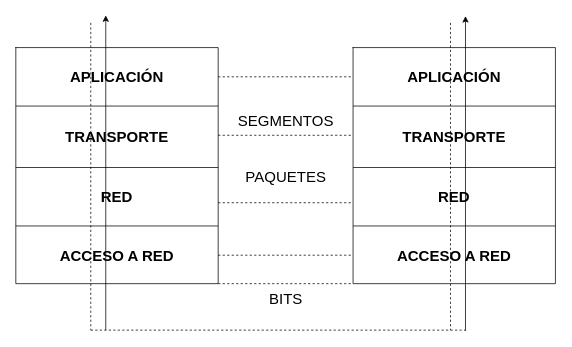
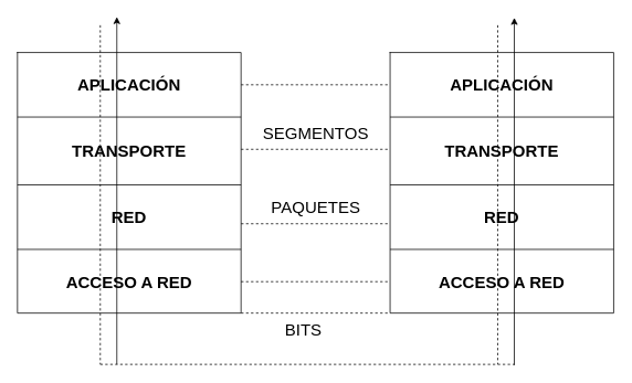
  <mxCell id="0" value="" />
  <mxCell id="1" parent="0" />
  <mxCell id="2" value="" style="shape=table;startSize=0;container=1;collapsible=0;childLayout=tableLayout;" vertex="1" parent="1"><mxGeometry x="20" y="63" width="270" height="315" as="geometry" /></mxCell>
  <mxCell id="3" value="" style="shape=tableRow;horizontal=0;startSize=0;swimlaneHead=0;swimlaneBody=0;top=0;left=0;bottom=0;right=0;collapsible=0;dropTarget=0;fillColor=none;points=[[0,0.5],[1,0.5]];portConstraint=eastwest;" vertex="1" parent="2"><mxGeometry width="270" height="78" as="geometry" /></mxCell>
  <mxCell id="4" value="&lt;font size=&quot;1&quot; style=&quot;&quot;&gt;&lt;b style=&quot;font-size: 20px;&quot;&gt;APLICACIÓN&lt;/b&gt;&lt;/font&gt;" style="shape=partialRectangle;html=1;whiteSpace=wrap;connectable=0;overflow=hidden;fillColor=none;top=0;left=0;bottom=0;right=0;pointerEvents=1;" vertex="1" parent="3"><mxGeometry width="270" height="78" as="geometry"><mxRectangle width="270" height="78" as="alternateBounds" /></mxGeometry></mxCell>
  <mxCell id="5" value="" style="shape=tableRow;horizontal=0;startSize=0;swimlaneHead=0;swimlaneBody=0;top=0;left=0;bottom=0;right=0;collapsible=0;dropTarget=0;fillColor=none;points=[[0,0.5],[1,0.5]];portConstraint=eastwest;" vertex="1" parent="2"><mxGeometry y="78" width="270" height="82" as="geometry" /></mxCell>
  <mxCell id="6" value="&lt;font style=&quot;font-size: 20px;&quot;&gt;&lt;b&gt;TRANSPORTE&lt;/b&gt;&lt;/font&gt;" style="shape=partialRectangle;html=1;whiteSpace=wrap;connectable=0;overflow=hidden;fillColor=none;top=0;left=0;bottom=0;right=0;pointerEvents=1;" vertex="1" parent="5"><mxGeometry width="270" height="82" as="geometry"><mxRectangle width="270" height="82" as="alternateBounds" /></mxGeometry></mxCell>
  <mxCell id="7" value="" style="shape=tableRow;horizontal=0;startSize=0;swimlaneHead=0;swimlaneBody=0;top=0;left=0;bottom=0;right=0;collapsible=0;dropTarget=0;fillColor=none;points=[[0,0.5],[1,0.5]];portConstraint=eastwest;" vertex="1" parent="2"><mxGeometry y="160" width="270" height="78" as="geometry" /></mxCell>
  <mxCell id="8" value="&lt;font style=&quot;font-size: 20px;&quot;&gt;&lt;b&gt;RED&lt;/b&gt;&lt;/font&gt;" style="shape=partialRectangle;html=1;whiteSpace=wrap;connectable=0;overflow=hidden;fillColor=none;top=0;left=0;bottom=0;right=0;pointerEvents=1;" vertex="1" parent="7"><mxGeometry width="270" height="78" as="geometry"><mxRectangle width="270" height="78" as="alternateBounds" /></mxGeometry></mxCell>
  <mxCell id="9" value="" style="shape=tableRow;horizontal=0;startSize=0;swimlaneHead=0;swimlaneBody=0;top=0;left=0;bottom=0;right=0;collapsible=0;dropTarget=0;fillColor=none;points=[[0,0.5],[1,0.5]];portConstraint=eastwest;" vertex="1" parent="2"><mxGeometry y="238" width="270" height="77" as="geometry" /></mxCell>
  <mxCell id="10" value="&lt;b&gt;&lt;font style=&quot;font-size: 20px;&quot;&gt;ACCESO A RED&lt;/font&gt;&lt;/b&gt;" style="shape=partialRectangle;html=1;whiteSpace=wrap;connectable=0;overflow=hidden;fillColor=none;top=0;left=0;bottom=0;right=0;pointerEvents=1;" vertex="1" parent="9"><mxGeometry width="270" height="77" as="geometry"><mxRectangle width="270" height="77" as="alternateBounds" /></mxGeometry></mxCell>
  <mxCell id="11" value="" style="shape=table;startSize=0;container=1;collapsible=0;childLayout=tableLayout;" vertex="1" parent="1"><mxGeometry x="470" y="63" width="270" height="315" as="geometry" /></mxCell>
  <mxCell id="12" value="" style="shape=tableRow;horizontal=0;startSize=0;swimlaneHead=0;swimlaneBody=0;top=0;left=0;bottom=0;right=0;collapsible=0;dropTarget=0;fillColor=none;points=[[0,0.5],[1,0.5]];portConstraint=eastwest;" vertex="1" parent="11"><mxGeometry width="270" height="78" as="geometry" /></mxCell>
  <mxCell id="13" value="&lt;font size=&quot;1&quot; style=&quot;&quot;&gt;&lt;b style=&quot;font-size: 20px;&quot;&gt;APLICACIÓN&lt;/b&gt;&lt;/font&gt;" style="shape=partialRectangle;html=1;whiteSpace=wrap;connectable=0;overflow=hidden;fillColor=none;top=0;left=0;bottom=0;right=0;pointerEvents=1;" vertex="1" parent="12"><mxGeometry width="270" height="78" as="geometry"><mxRectangle width="270" height="78" as="alternateBounds" /></mxGeometry></mxCell>
  <mxCell id="14" value="" style="shape=tableRow;horizontal=0;startSize=0;swimlaneHead=0;swimlaneBody=0;top=0;left=0;bottom=0;right=0;collapsible=0;dropTarget=0;fillColor=none;points=[[0,0.5],[1,0.5]];portConstraint=eastwest;" vertex="1" parent="11"><mxGeometry y="78" width="270" height="82" as="geometry" /></mxCell>
  <mxCell id="15" value="&lt;font style=&quot;font-size: 20px;&quot;&gt;&lt;b&gt;TRANSPORTE&lt;/b&gt;&lt;/font&gt;" style="shape=partialRectangle;html=1;whiteSpace=wrap;connectable=0;overflow=hidden;fillColor=none;top=0;left=0;bottom=0;right=0;pointerEvents=1;" vertex="1" parent="14"><mxGeometry width="270" height="82" as="geometry"><mxRectangle width="270" height="82" as="alternateBounds" /></mxGeometry></mxCell>
  <mxCell id="16" value="" style="shape=tableRow;horizontal=0;startSize=0;swimlaneHead=0;swimlaneBody=0;top=0;left=0;bottom=0;right=0;collapsible=0;dropTarget=0;fillColor=none;points=[[0,0.5],[1,0.5]];portConstraint=eastwest;" vertex="1" parent="11"><mxGeometry y="160" width="270" height="78" as="geometry" /></mxCell>
  <mxCell id="17" value="&lt;font style=&quot;font-size: 20px;&quot;&gt;&lt;b&gt;RED&lt;/b&gt;&lt;/font&gt;" style="shape=partialRectangle;html=1;whiteSpace=wrap;connectable=0;overflow=hidden;fillColor=none;top=0;left=0;bottom=0;right=0;pointerEvents=1;" vertex="1" parent="16"><mxGeometry width="270" height="78" as="geometry"><mxRectangle width="270" height="78" as="alternateBounds" /></mxGeometry></mxCell>
  <mxCell id="18" value="" style="shape=tableRow;horizontal=0;startSize=0;swimlaneHead=0;swimlaneBody=0;top=0;left=0;bottom=0;right=0;collapsible=0;dropTarget=0;fillColor=none;points=[[0,0.5],[1,0.5]];portConstraint=eastwest;" vertex="1" parent="11"><mxGeometry y="238" width="270" height="77" as="geometry" /></mxCell>
  <mxCell id="19" value="&lt;b&gt;&lt;font style=&quot;font-size: 20px;&quot;&gt;ACCESO A RED&lt;/font&gt;&lt;/b&gt;" style="shape=partialRectangle;html=1;whiteSpace=wrap;connectable=0;overflow=hidden;fillColor=none;top=0;left=0;bottom=0;right=0;pointerEvents=1;" vertex="1" parent="18"><mxGeometry width="270" height="77" as="geometry"><mxRectangle width="270" height="77" as="alternateBounds" /></mxGeometry></mxCell>
  <mxCell id="20" value="" style="endArrow=none;dashed=1;html=1;rounded=0;fontSize=20;exitX=1;exitY=0.5;exitDx=0;exitDy=0;entryX=0;entryY=0.5;entryDx=0;entryDy=0;" edge="1" parent="1" source="3" target="12"><mxGeometry width="50" height="50" relative="1" as="geometry"><mxPoint x="500" y="270" as="sourcePoint" /><mxPoint x="550" y="220" as="targetPoint" /></mxGeometry></mxCell>
  <mxCell id="21" value="" style="endArrow=none;dashed=1;html=1;rounded=0;fontSize=20;exitX=1;exitY=0.5;exitDx=0;exitDy=0;entryX=0;entryY=0.5;entryDx=0;entryDy=0;" edge="1" parent="1"><mxGeometry width="50" height="50" relative="1" as="geometry"><mxPoint x="290" y="180" as="sourcePoint" /><mxPoint x="470" y="180" as="targetPoint" /></mxGeometry></mxCell>
  <mxCell id="22" value="" style="endArrow=none;dashed=1;html=1;rounded=0;fontSize=20;exitX=1;exitY=0.5;exitDx=0;exitDy=0;entryX=0;entryY=0.5;entryDx=0;entryDy=0;" edge="1" parent="1"><mxGeometry width="50" height="50" relative="1" as="geometry"><mxPoint x="290" y="270" as="sourcePoint" /><mxPoint x="470" y="270" as="targetPoint" /></mxGeometry></mxCell>
  <mxCell id="23" value="" style="endArrow=none;dashed=1;html=1;rounded=0;fontSize=20;exitX=1;exitY=0.5;exitDx=0;exitDy=0;entryX=0;entryY=0.5;entryDx=0;entryDy=0;" edge="1" parent="1"><mxGeometry width="50" height="50" relative="1" as="geometry"><mxPoint x="290" y="340" as="sourcePoint" /><mxPoint x="470" y="340" as="targetPoint" /></mxGeometry></mxCell>
  <mxCell id="24" value="SEGMENTOS&lt;span style=&quot;color: rgba(0, 0, 0, 0); font-family: monospace; font-size: 0px; text-align: start;&quot;&gt;%3CmxGraphModel%3E%3Croot%3E%3CmxCell%20id%3D%220%22%2F%3E%3CmxCell%20id%3D%221%22%20parent%3D%220%22%2F%3E%3CmxCell%20id%3D%222%22%20value%3D%22DATOS%22%20style%3D%22text%3Bhtml%3D1%3Balign%3Dcenter%3BverticalAlign%3Dmiddle%3Bresizable%3D0%3Bpoints%3D%5B%5D%3Bautosize%3D1%3BstrokeColor%3Dnone%3BfillColor%3Dnone%3BfontSize%3D20%3B%22%20vertex%3D%221%22%20parent%3D%221%22%3E%3CmxGeometry%20x%3D%22455%22%20y%3D%22340%22%20width%3D%2290%22%20height%3D%2240%22%20as%3D%22geometry%22%2F%3E%3C%2FmxCell%3E%3C%2Froot%3E%3C%2FmxGraphModel%3E&lt;/span&gt;" style="text;html=1;align=center;verticalAlign=middle;resizable=0;points=[];autosize=1;strokeColor=none;fillColor=none;fontSize=20;" vertex="1" parent="1"><mxGeometry x="305" y="140" width="150" height="40" as="geometry" /></mxCell>
- <mxCell id="25" value="PAQUETES" style="text;html=1;align=center;verticalAlign=middle;resizable=0;points=[];autosize=1;strokeColor=none;fillColor=none;fontSize=20;" vertex="1" parent="1"><mxGeometry x="315" y="215" width="130" height="40" as="geometry" /></mxCell>
- <mxCell id="26" value="BITS" style="text;html=1;align=center;verticalAlign=middle;resizable=0;points=[];autosize=1;strokeColor=none;fillColor=none;fontSize=20;" vertex="1" parent="1"><mxGeometry x="345" y="378" width="70" height="40" as="geometry" /></mxCell>
+ <mxCell id="25" value="PAQUETES" style="text;html=1;align=center;verticalAlign=middle;resizable=0;points=[];autosize=1;strokeColor=none;fillColor=none;fontSize=20;" vertex="1" parent="1"><mxGeometry x="315" y="230" width="130" height="40" as="geometry" /></mxCell>
+ <mxCell id="26" value="BITS" style="text;html=1;align=center;verticalAlign=middle;resizable=0;points=[];autosize=1;strokeColor=none;fillColor=none;fontSize=20;" vertex="1" parent="1"><mxGeometry x="330" y="378" width="70" height="40" as="geometry" /></mxCell>
  <mxCell id="27" value="" style="endArrow=none;dashed=1;html=1;rounded=0;fontSize=20;" edge="1" parent="1"><mxGeometry width="50" height="50" relative="1" as="geometry"><mxPoint x="120" y="440" as="sourcePoint" /><mxPoint x="620" y="440" as="targetPoint" /></mxGeometry></mxCell>
  <mxCell id="28" value="" style="endArrow=classic;html=1;rounded=0;fontSize=20;" edge="1" parent="1"><mxGeometry width="50" height="50" relative="1" as="geometry"><mxPoint x="620" y="441" as="sourcePoint" /><mxPoint x="620" y="21" as="targetPoint" /></mxGeometry></mxCell>
  <mxCell id="29" value="" style="endArrow=none;dashed=1;html=1;rounded=0;fontSize=20;" edge="1" parent="1"><mxGeometry width="50" height="50" relative="1" as="geometry"><mxPoint x="290" y="378" as="sourcePoint" /><mxPoint x="470" y="378" as="targetPoint" /></mxGeometry></mxCell>
  <mxCell id="30" value="" style="endArrow=none;dashed=1;html=1;rounded=0;fontSize=20;" edge="1" parent="1"><mxGeometry width="50" height="50" relative="1" as="geometry"><mxPoint x="120" y="30" as="sourcePoint" /><mxPoint x="120" y="440" as="targetPoint" /></mxGeometry></mxCell>
  <mxCell id="31" value="" style="endArrow=classic;html=1;rounded=0;fontSize=20;" edge="1" parent="1"><mxGeometry width="50" height="50" relative="1" as="geometry"><mxPoint x="140" y="440" as="sourcePoint" /><mxPoint x="140" y="20" as="targetPoint" /></mxGeometry></mxCell>
  <mxCell id="32" value="" style="endArrow=none;dashed=1;html=1;rounded=0;fontSize=20;" edge="1" parent="1"><mxGeometry width="50" height="50" relative="1" as="geometry"><mxPoint x="600" y="30" as="sourcePoint" /><mxPoint x="600" y="440" as="targetPoint" /></mxGeometry></mxCell>
